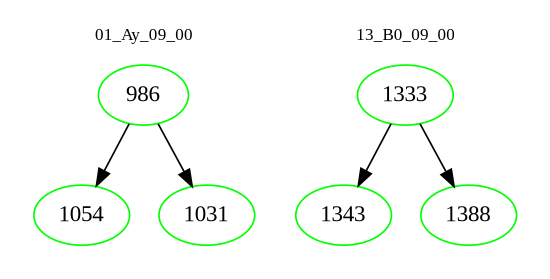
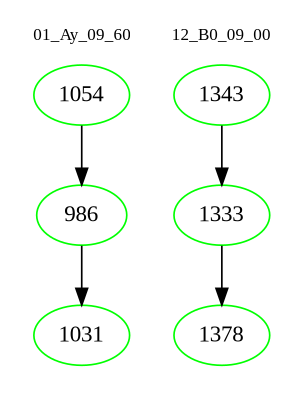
  digraph {
    fontname="Liberation Serif"
    node [color=green fontname="Liberation Serif"]
    edge [color=black fontname="Liberation Serif"]
    n1 [label=1054]
    n2 [label=986]
    n3 [label=1031]
    n4 [label=1343]
    n5 [label=1333]
-   n6 [label=1388]
+   n6 [label=1378]
    subgraph cluster_1 {
      color=white
      fontsize=10
-     label="01_Ay_09_00"
+     label="01_Ay_09_60"
      n1
      n2
      n3
    }
    subgraph cluster_2 {
      color=white
      fontsize=10
-     label="13_B0_09_00"
+     label="12_B0_09_00"
      n4
      n5
      n6
    }
-   n2 -> n1
+   n1 -> n2
    n2 -> n3
-   n5 -> n4
+   n4 -> n5
    n5 -> n6
  }
